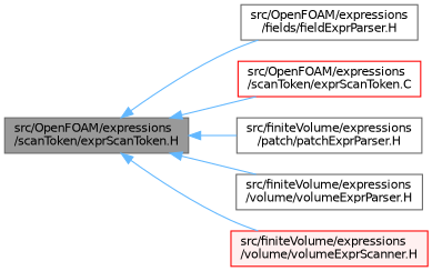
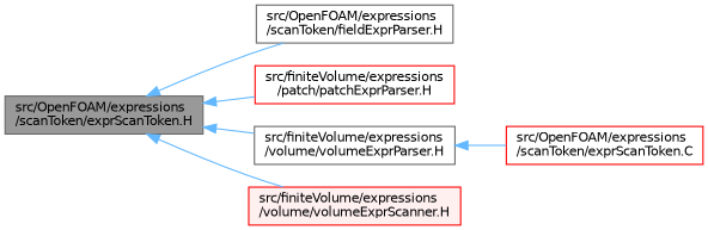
  digraph {
    rankdir=LR
    node [color=grey40 fillcolor=white fontname=Helvetica fontsize=10 shape=box style=filled]
    edge [color=steelblue1 dir=back fontname=Helvetica fontsize=10 labelfontname=Helvetica labelfontsize=10 style=solid]
    n1 [color=gray40 fillcolor=grey60 fontcolor=black height=0.2 label="src/OpenFOAM/expressions\l/scanToken/exprScanToken.H" width=0.4]
-   n2 [height=0.2 label="src/OpenFOAM/expressions\l/fields/fieldExprParser.H" width=0.4]
+   n2 [height=0.2 label="src/OpenFOAM/expressions\l/scanToken/fieldExprParser.H" width=0.4]
    n3 [color=red height=0.2 label="src/OpenFOAM/expressions\l/scanToken/exprScanToken.C" width=0.4]
-   n4 [height=0.2 label="src/finiteVolume/expressions\l/patch/patchExprParser.H" width=0.4]
+   n4 [color=red height=0.2 label="src/finiteVolume/expressions\l/patch/patchExprParser.H" width=0.4]
    n5 [height=0.2 label="src/finiteVolume/expressions\l/volume/volumeExprParser.H" width=0.4]
    n6 [color=red fillcolor="#FFF0F0" height=0.2 label="src/finiteVolume/expressions\l/volume/volumeExprScanner.H" width=0.4]
    n1 -> n2
-   n1 -> n3
+   n5 -> n3
    n1 -> n4
    n1 -> n5
    n1 -> n6
  }
